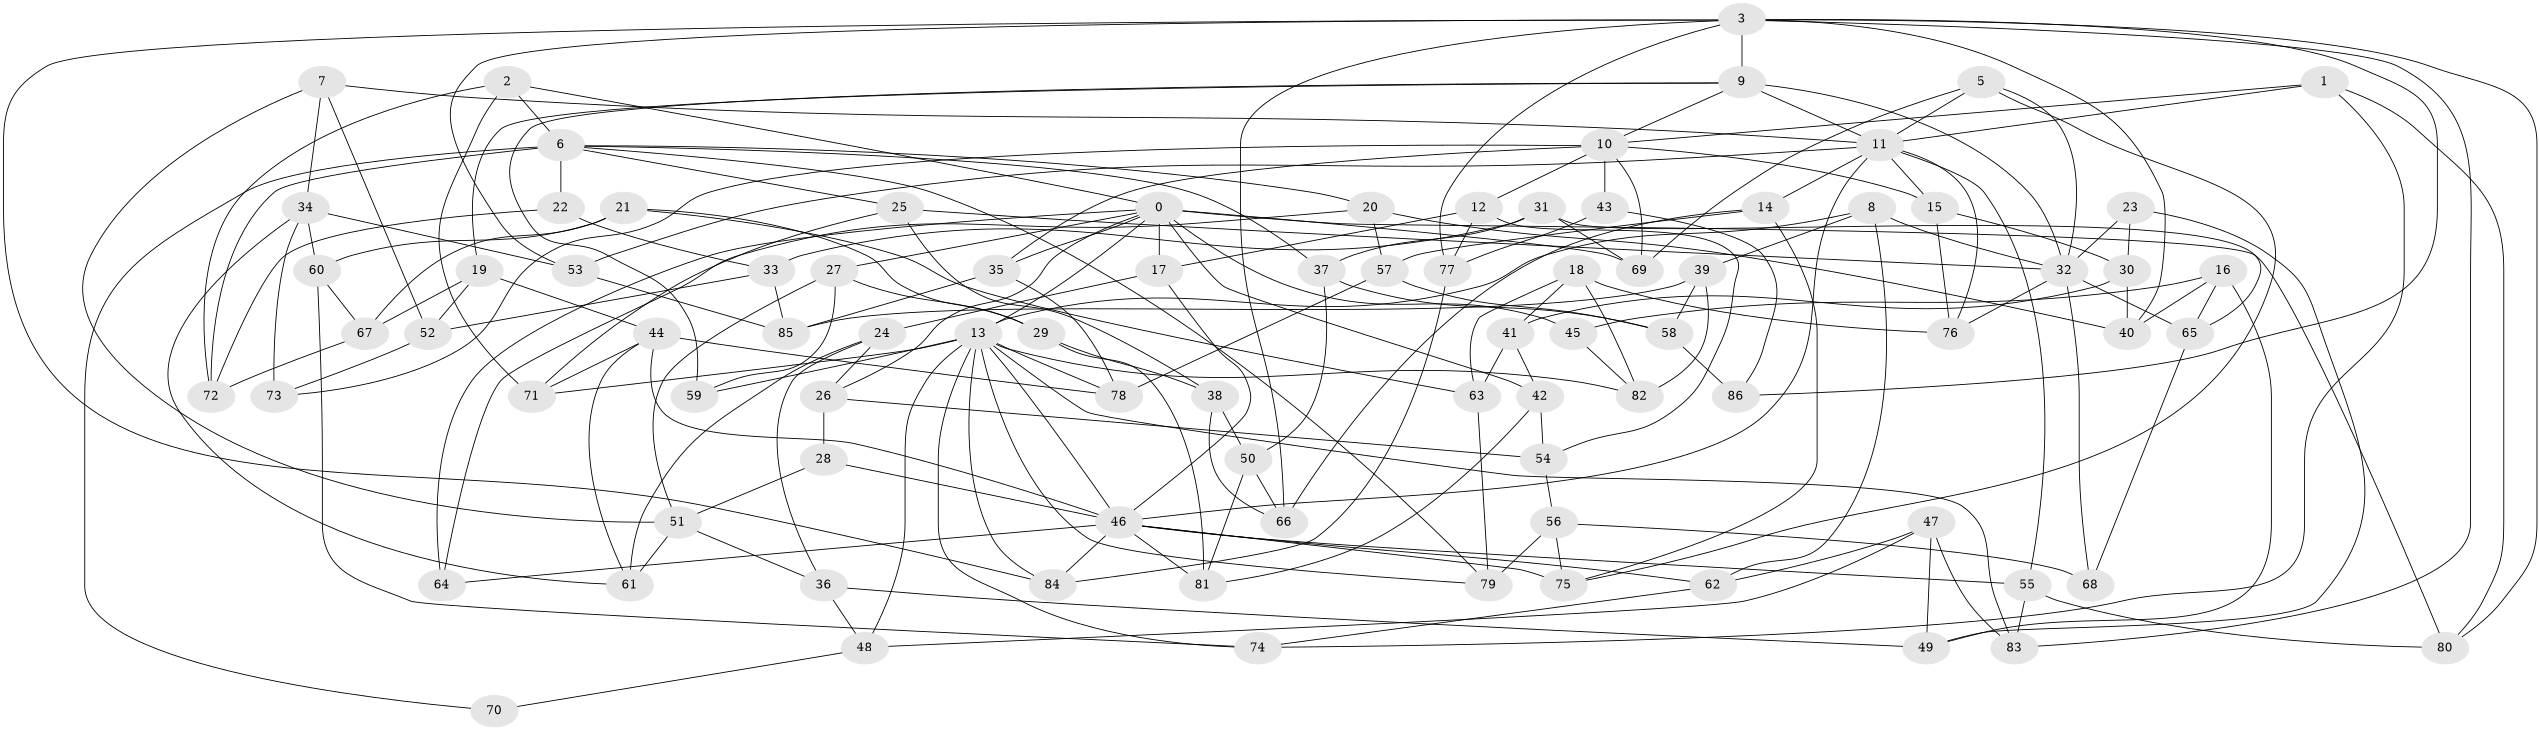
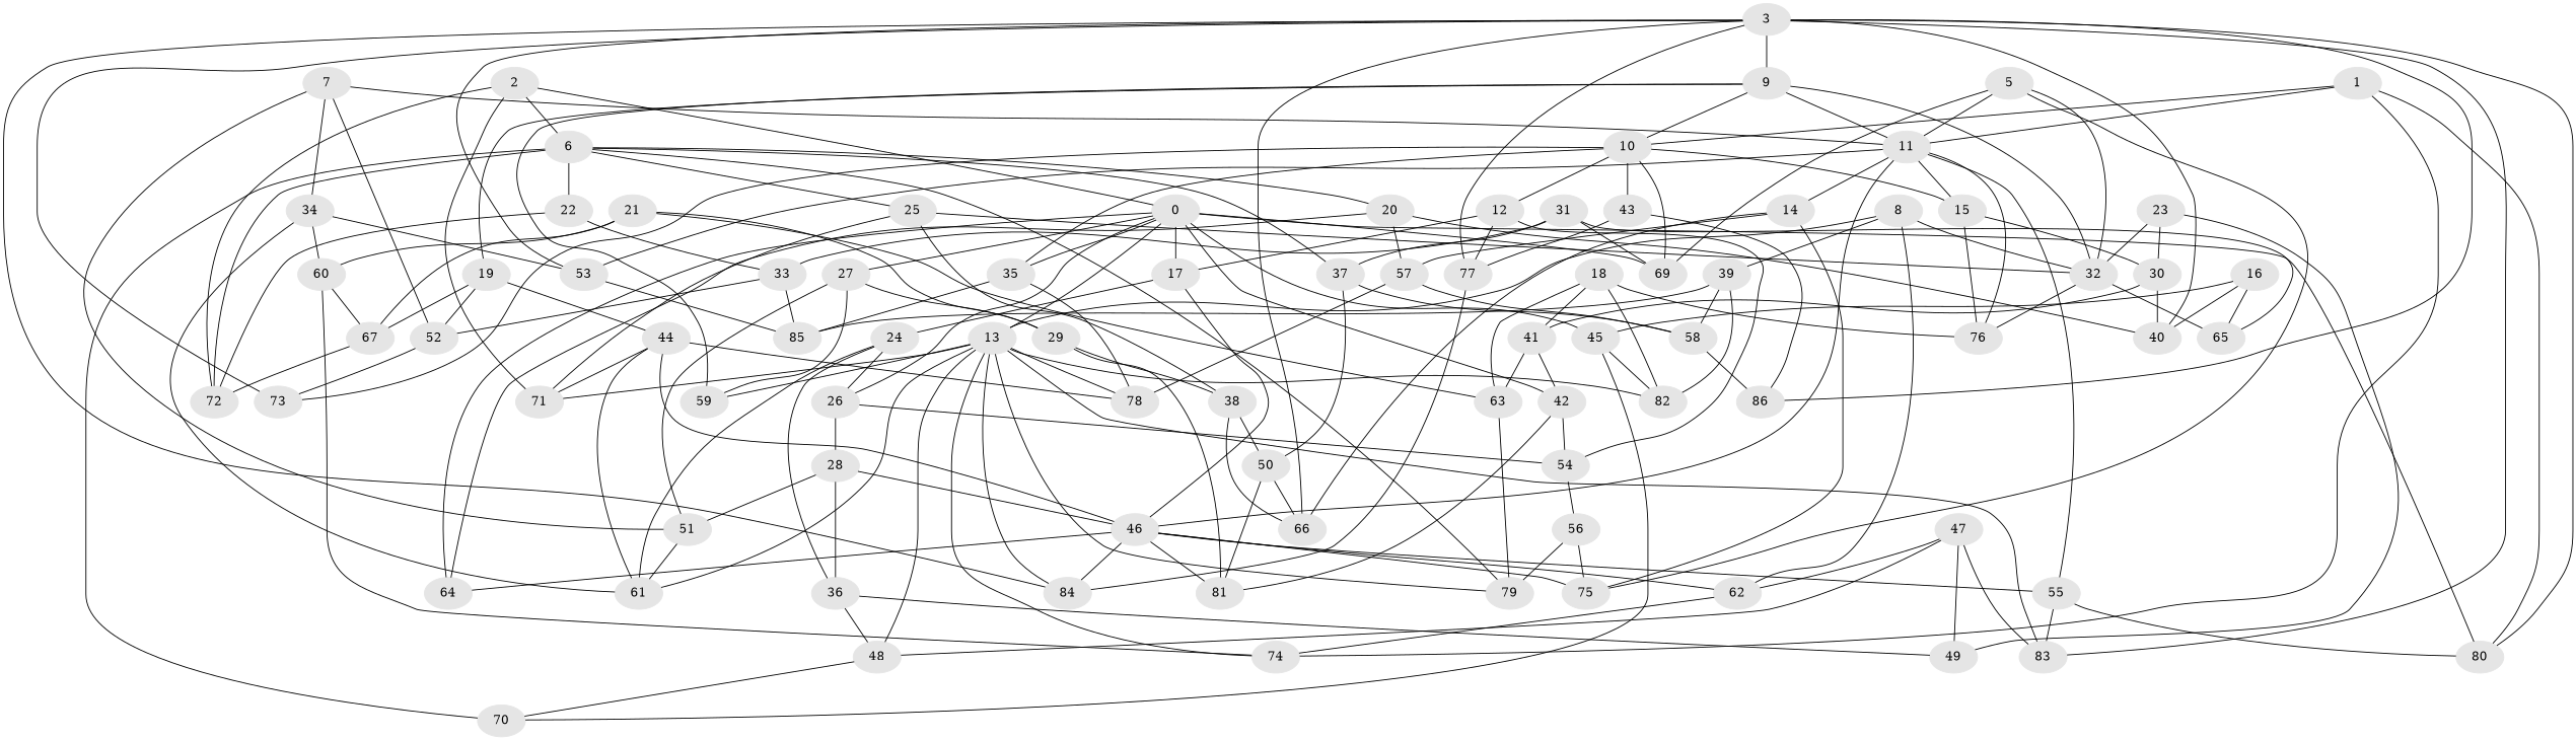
  graph {
    node [color=gray90 style=filled]
    edge [weight=1.0]
    1
    10
    11
    74
    80
    73
    35
    69
    12
    15
    43
    53
    14
    46
    55
    76
    n17 [label=0]
    2
    6
    71
    72
    13
    17
    26
    27
    42
    45
    64
    20
    22
    25
    37
    70
    79
    3
    9
    40
    66
    77
    83
    84
    86
    32
    19
    59
    85
    48
    78
    82
    24
    54
    28
    51
    29
    81
    5
    75
    65
-   68
    57
    33
    38
    50
    58
    7
    34
    52
    60
    61
    8
    39
    62
    44
    67
    30
    56
    41
    16
    49
    36
    18
    63
    21
    23
    31
    47
    1 -- 10
    1 -- 11
    1 -- 74
    1 -- 80
    10 -- 73 [weight=2.0]
    10 -- 35
    10 -- 69
    10 -- 12
    10 -- 15
    10 -- 43 [weight=2.0]
    11 -- 15
    11 -- 53
    11 -- 14
    11 -- 46
    11 -- 55
    11 -- 76
    35 -- 85
    35 -- 78
    12 -- 17
    12 -- 77
    12 -- 54
    15 -- 76
    15 -- 30
    43 -- 77
    43 -- 86
    53 -- 85
    14 -- 66
    14 -- 75
    14 -- 57
    46 -- 55
    46 -- 64
    46 -- 84
    46 -- 81
    46 -- 75
    46 -- 62
    55 -- 80
    55 -- 83
    n17 -- 80
    n17 -- 35
    n17 -- 69
    n17 -- 13
    n17 -- 17
    n17 -- 26
    n17 -- 27
    n17 -- 42
    n17 -- 45
    n17 -- 64 [weight=2.0]
    2 -- n17
    2 -- 6
    2 -- 71
    2 -- 72
    6 -- 72
    6 -- 20
    6 -- 22 [weight=2.0]
    6 -- 25
    6 -- 37
    6 -- 70 [weight=2.0]
    6 -- 79
    13 -- 74
-   13 -- 46
+   13 -- 61
    13 -- 71
    13 -- 79
    13 -- 83
    13 -- 84
    13 -- 59
    13 -- 48
    13 -- 78
    13 -- 82
    17 -- 46
    17 -- 24
    26 -- 54
    26 -- 28
    27 -- 59
    27 -- 51
    27 -- 29
    42 -- 54
    42 -- 81
+   45 -- 70
    45 -- 82
    20 -- 64
    20 -- 40
    20 -- 57
    22 -- 72
    22 -- 33
    25 -- 71
    25 -- 32
    25 -- 38
    37 -- 50
    37 -- 58
    3 -- 80
-   34 -- 73
+   3 -- 73
    3 -- 53
    3 -- 9 [weight=2.0]
    3 -- 40
    3 -- 66
    3 -- 77
    3 -- 83
    3 -- 84
    3 -- 86 [weight=2.0]
    9 -- 10
    9 -- 11
    9 -- 32 [weight=2.0]
    9 -- 19
    9 -- 59
    77 -- 84
    32 -- 76
    32 -- 65
-   32 -- 68 [weight=2.0]
    19 -- 52
    19 -- 44
    19 -- 67
    48 -- 70
    24 -- 26
    24 -- 61
    24 -- 36
    54 -- 56
    28 -- 46
    28 -- 51
-   51 -- 36
+   28 -- 36
    51 -- 61
    29 -- 81
    29 -- 38
    5 -- 11
    5 -- 69
    5 -- 32
    5 -- 75
-   65 -- 68
    57 -- 78
    57 -- 58
    33 -- 85
    33 -- 52
    38 -- 66
    38 -- 50
    50 -- 66
    50 -- 81
    58 -- 86
    7 -- 11
    7 -- 51
    7 -- 34
    7 -- 52
    34 -- 53
    34 -- 60
    34 -- 61
    52 -- 73
    60 -- 74
    60 -- 67
    8 -- 13
    8 -- 32
    8 -- 39
    8 -- 62
    39 -- 85
    39 -- 82
    39 -- 58
    62 -- 74
    44 -- 46
    44 -- 71
    44 -- 78
    44 -- 61
    67 -- 72
    30 -- 40
    30 -- 41
    56 -- 79
    56 -- 75
-   56 -- 68
    41 -- 42
    41 -- 63
    16 -- 45
    16 -- 40
    16 -- 65
-   16 -- 49
    36 -- 48
    36 -- 49
    18 -- 76
    18 -- 82
    18 -- 41
    18 -- 63
    63 -- 79
    21 -- 29
    21 -- 60
    21 -- 67
    21 -- 63
    23 -- 32
    23 -- 30
    23 -- 49
    31 -- 69
    31 -- 37
    31 -- 65
    31 -- 33
    47 -- 83
    47 -- 48
    47 -- 62
    47 -- 49
  }
